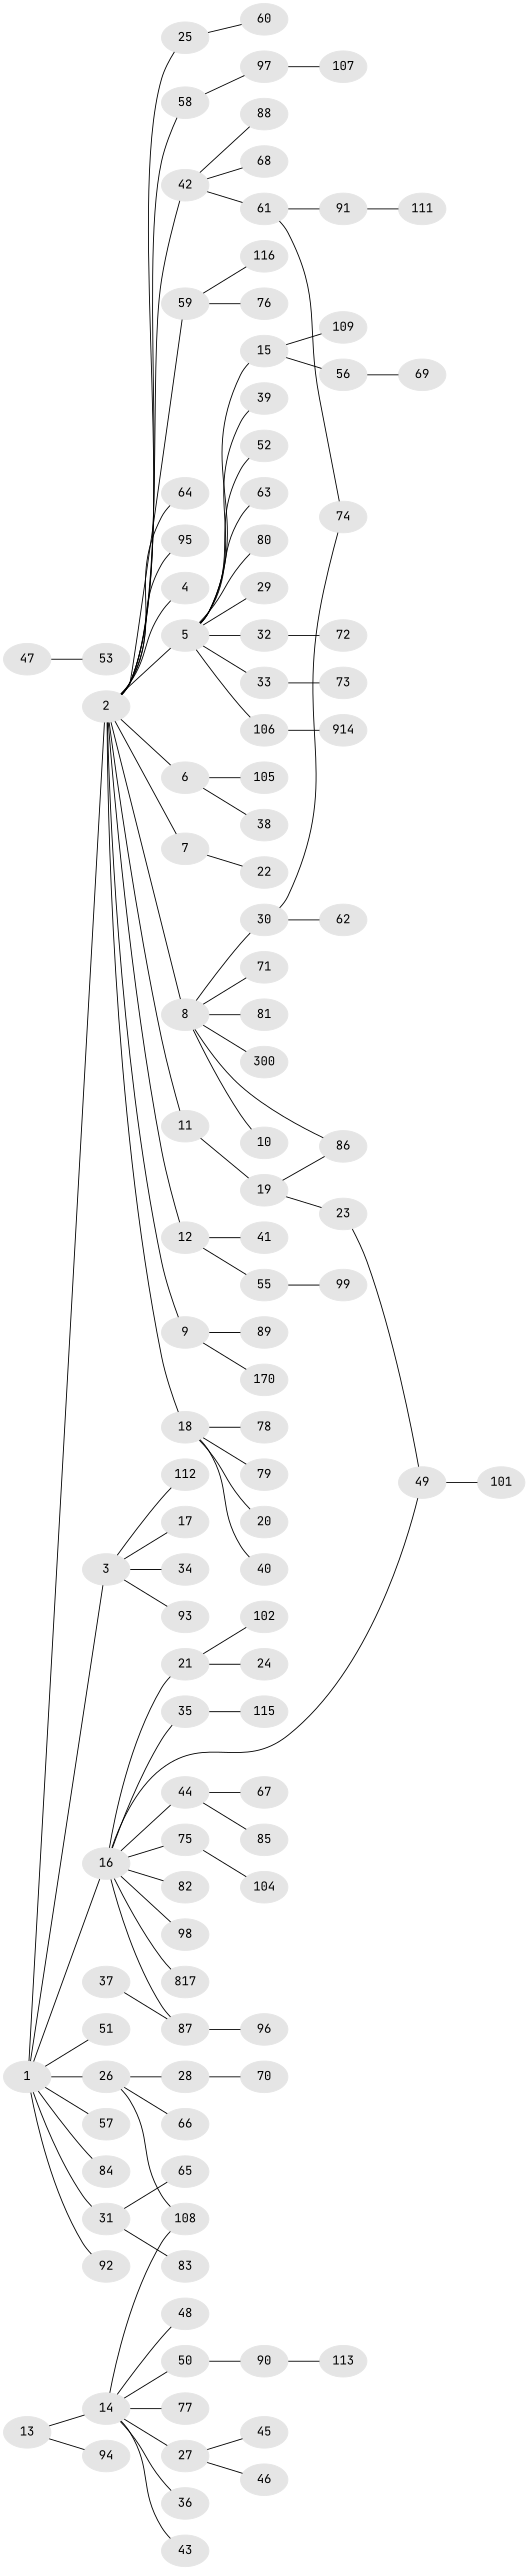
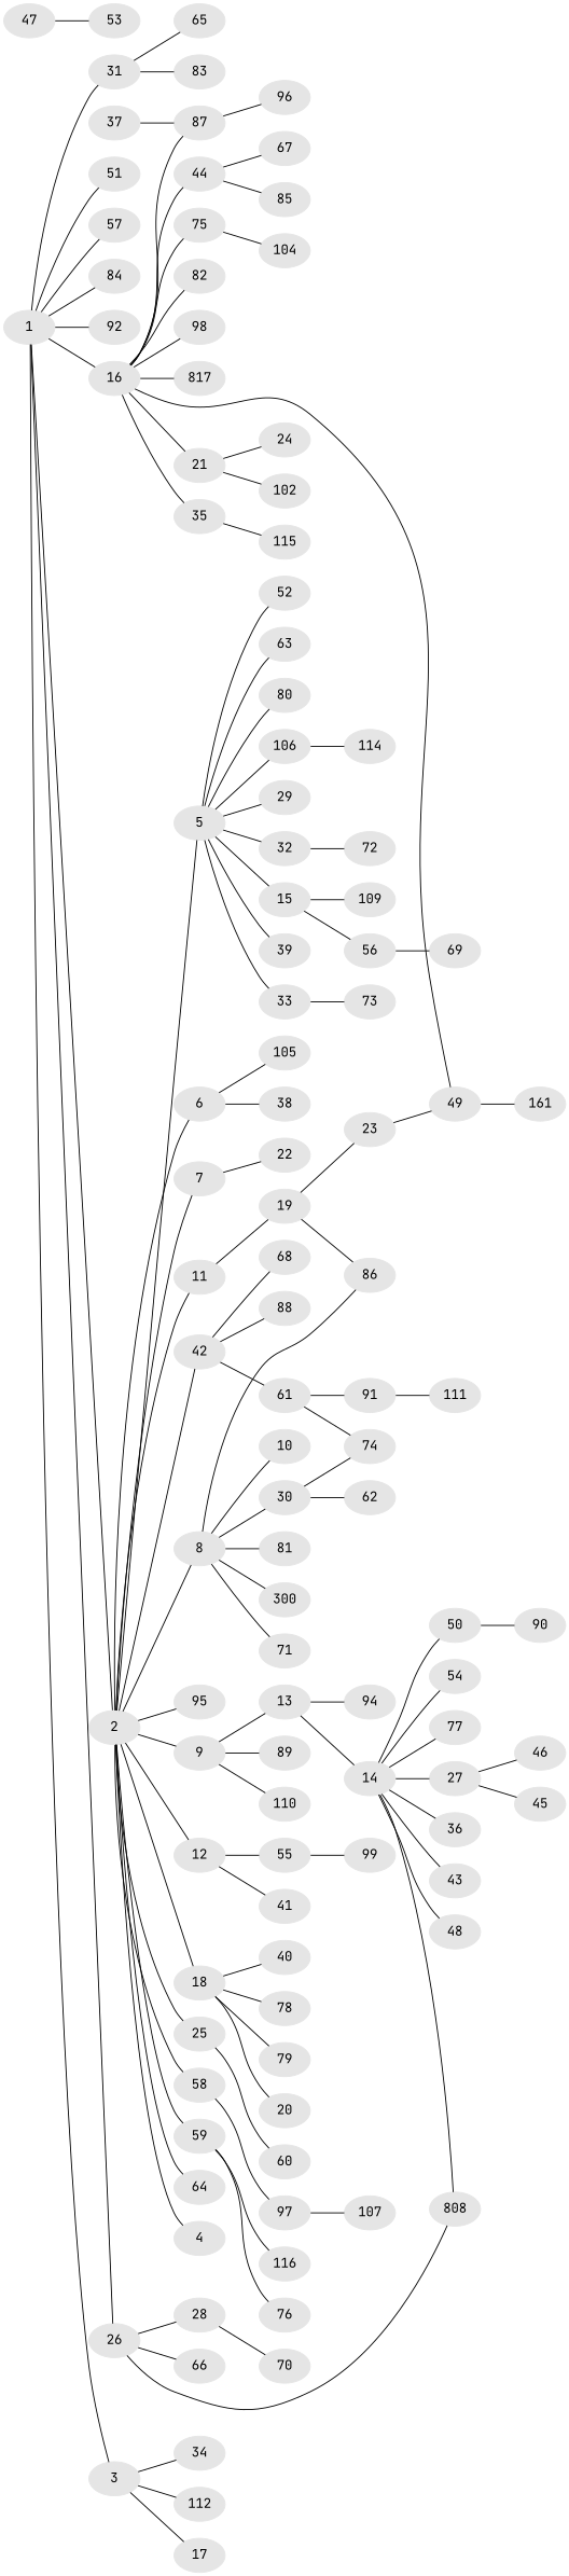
  graph {
    fontname="JetBrains Mono"
    rankdir=LR
    node [color=gray90 fontname="JetBrains Mono" style=filled]
    edge [fontname="JetBrains Mono"]
    1
    2
    3
    16
    26
    31
    51
    57
    84
    92
    4
    5
    6
    7
    8
    9
    11
    12
    18
    25
    42
    58
    59
    64
    95
    17
    34
-   93
    112
    21
    35
    44
    49
    75
    82
    98
    n37 [label=817]
    87
-   108
+   108 [label=808]
    28
    66
    65
    83
    15
    29
    32
    33
    39
    52
    63
    80
    106
    38
    105
    22
    10
    30
    71
    81
    86
    n61 [label=300]
    13
    89
-   110 [label=170]
+   110
    19
    41
    55
    20
    40
    78
    79
    60
    61
    68
    88
    97
    76
    116
    56
    109
    72
    73
-   114 [label=914]
+   114
    62
    74
    14
    94
    23
    99
    27
    36
    43
    48
    50
+   54
    77
    45
    46
    90
    69
    24
    102
    115
    37
    67
    85
-   101
+   101 [label=161]
    104
    47
    53
    70
    96
    91
-   113
    107
    111
    1 -- 2
    1 -- 3
    1 -- 16
    1 -- 26
    1 -- 31
    1 -- 51
    1 -- 57
    1 -- 84
    1 -- 92
    2 -- 4
    2 -- 5
    2 -- 6
    2 -- 7
    2 -- 8
    2 -- 9
    2 -- 11
    2 -- 12
    2 -- 18
    2 -- 25
    2 -- 42
    2 -- 58
    2 -- 59
    2 -- 64
    2 -- 95
    3 -- 17
    3 -- 34
-   3 -- 93
    3 -- 112
    16 -- 21
    16 -- 35
    16 -- 44
    16 -- 49
    16 -- 75
    16 -- 82
    16 -- 98
    16 -- n37
    16 -- 87
    26 -- 108
    26 -- 28
    26 -- 66
    31 -- 65
    31 -- 83
    5 -- 15
    5 -- 29
    5 -- 32
    5 -- 33
    5 -- 39
    5 -- 52
    5 -- 63
    5 -- 80
    5 -- 106
    6 -- 38
    6 -- 105
    7 -- 22
    8 -- 10
    8 -- 30
    8 -- 71
    8 -- 81
    8 -- 86
    8 -- n61
+   9 -- 13
    9 -- 89
    9 -- 110
    11 -- 19
    12 -- 41
    12 -- 55
    18 -- 20
    18 -- 40
    18 -- 78
    18 -- 79
    25 -- 60
    42 -- 61
    42 -- 68
    42 -- 88
    58 -- 97
    59 -- 76
    59 -- 116
    21 -- 24
    21 -- 102
    35 -- 115
    44 -- 67
    44 -- 85
    49 -- 101
    75 -- 104
    87 -- 96
    28 -- 70
    15 -- 56
    15 -- 109
    32 -- 72
    33 -- 73
    106 -- 114
    30 -- 62
    30 -- 74
    13 -- 14
    13 -- 94
    19 -- 86
    19 -- 23
    55 -- 99
    61 -- 74
    61 -- 91
    97 -- 107
    56 -- 69
    14 -- 108
    14 -- 27
    14 -- 36
    14 -- 43
    14 -- 48
    14 -- 50
+   14 -- 54
    14 -- 77
    23 -- 49
    27 -- 45
    27 -- 46
    50 -- 90
-   90 -- 113
    37 -- 87
    47 -- 53
    91 -- 111
  }
